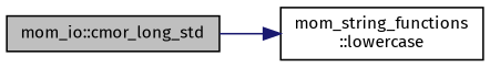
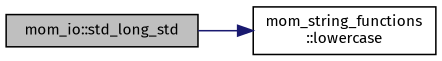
  digraph {
    rankdir=LR
    fontname="Fira Sans"
    node [color=black fontname="Fira Sans" fontsize=10 shape=record style=filled]
-   n1 [fillcolor=grey75 fontcolor=black height=0.2 label="mom_io::cmor_long_std" width=0.4]
+   n1 [fillcolor=grey75 fontcolor=black height=0.2 label="mom_io::std_long_std" width=0.4]
    n2 [fillcolor=white height=0.2 label="mom_string_functions\l::lowercase" width=0.4]
    n1 -> n2 [color=midnightblue fontname="Fira Sans" fontsize=10 labelfontname=Helvetica labelfontsize=10 style=solid]
  }
